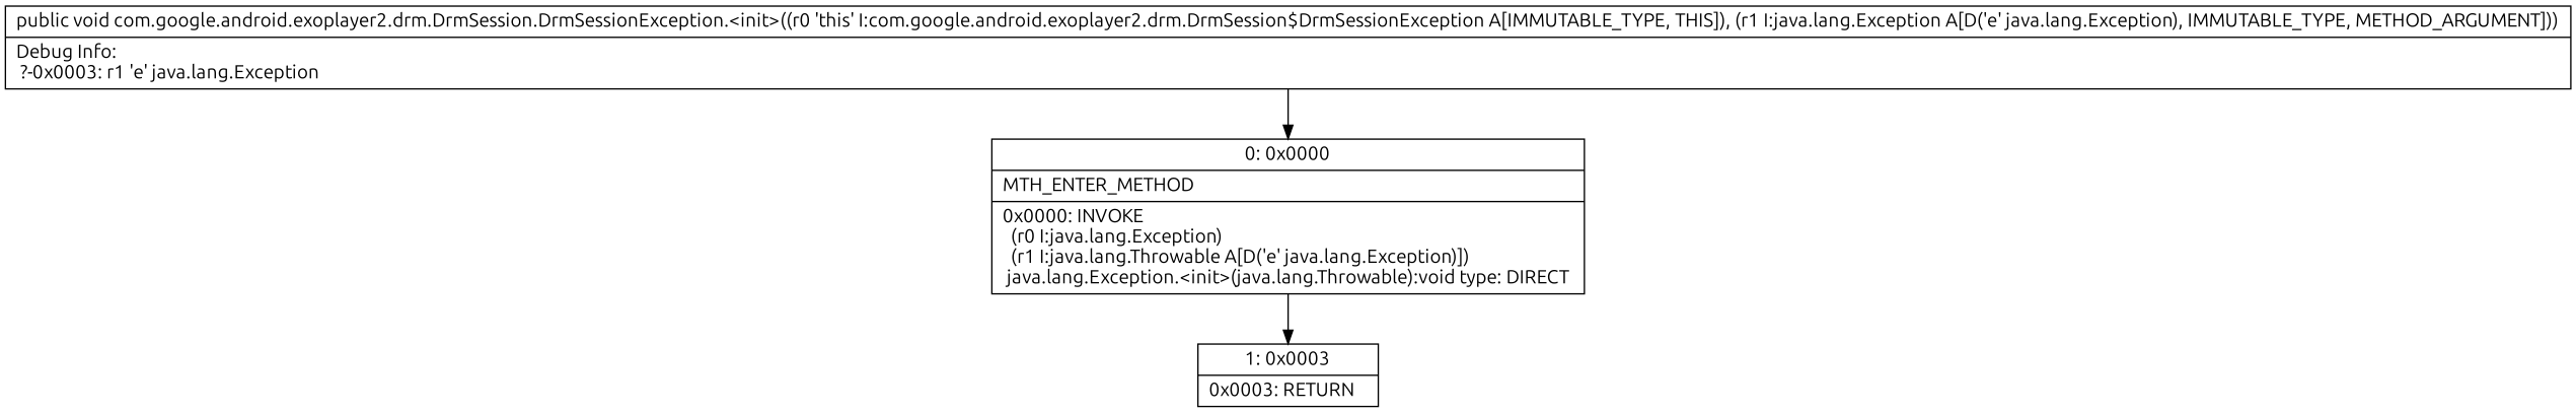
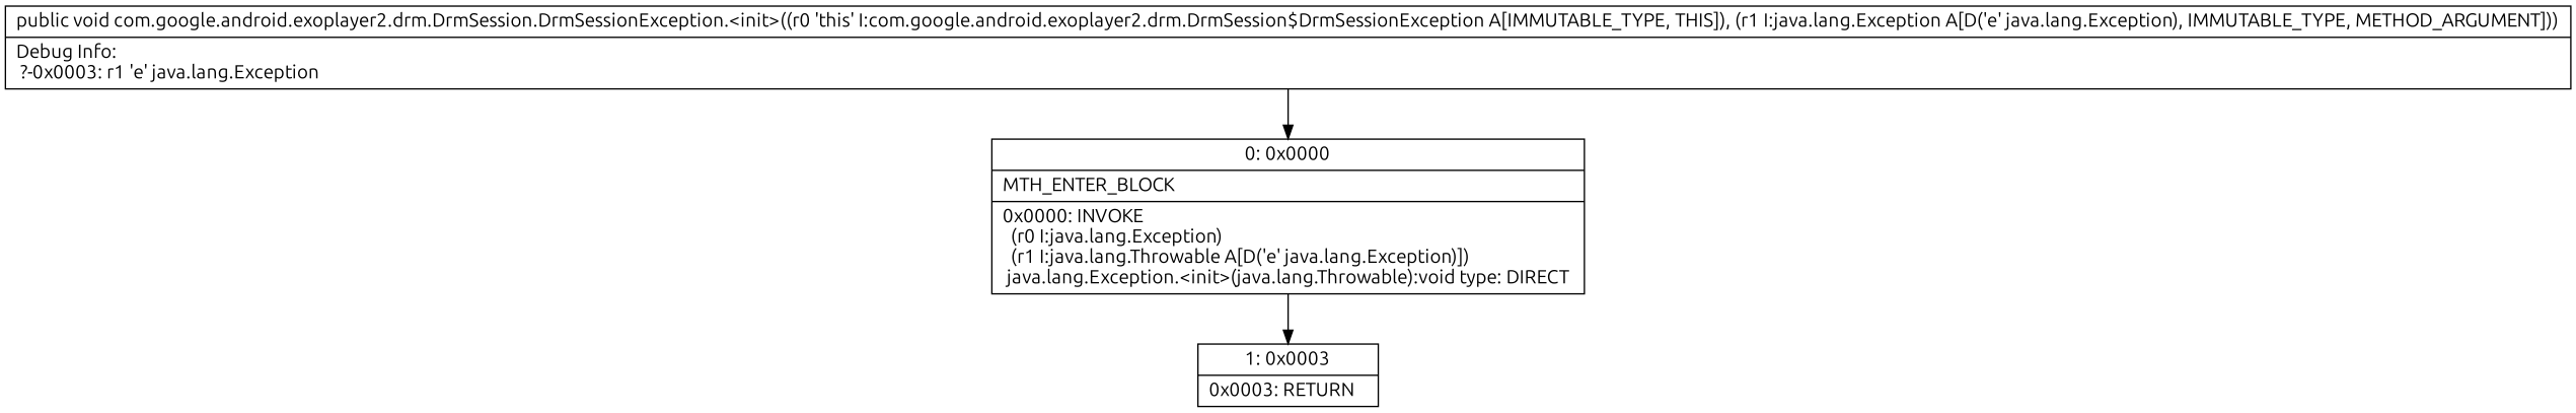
  digraph {
    fontname=Ubuntu
    node [shape=record fontname=Ubuntu]
    edge [fontname=Ubuntu]
-   n1 [label="{0\:\ 0x0000|MTH_ENTER_METHOD\l|0x0000: INVOKE  \l  (r0 I:java.lang.Exception)\l  (r1 I:java.lang.Throwable A[D('e' java.lang.Exception)])\l java.lang.Exception.\<init\>(java.lang.Throwable):void type: DIRECT \l}"]
+   n1 [label="{0\:\ 0x0000|MTH_ENTER_BLOCK\l|0x0000: INVOKE  \l  (r0 I:java.lang.Exception)\l  (r1 I:java.lang.Throwable A[D('e' java.lang.Exception)])\l java.lang.Exception.\<init\>(java.lang.Throwable):void type: DIRECT \l}"]
    n2 [label="{1\:\ 0x0003|0x0003: RETURN   \l}"]
    n3 [label="{public void com.google.android.exoplayer2.drm.DrmSession.DrmSessionException.\<init\>((r0 'this' I:com.google.android.exoplayer2.drm.DrmSession$DrmSessionException A[IMMUTABLE_TYPE, THIS]), (r1 I:java.lang.Exception A[D('e' java.lang.Exception), IMMUTABLE_TYPE, METHOD_ARGUMENT]))  | Debug Info:\l  ?\-0x0003: r1 'e' java.lang.Exception\l}"]
    n1 -> n2
    n3 -> n1
  }
